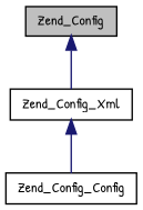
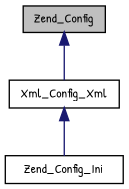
  digraph {
    fontname="Patrick Hand"
    node [color=black fillcolor=white fontname="Patrick Hand" fontsize=10 shape=record style=filled]
    edge [color=midnightblue dir=back fontname="Patrick Hand" fontsize=10 labelfontname=Helvetica labelfontsize=10 style=solid]
    n1 [fillcolor=grey75 fontcolor=black height=0.2 label=Zend_Config width=0.4]
-   n2 [height=0.2 label=Zend_Config_Xml width=0.4]
-   n3 [height=0.2 label=Zend_Config_Config width=0.4]
+   n2 [height=0.2 label=Xml_Config_Xml width=0.4]
+   n3 [height=0.2 label=Zend_Config_Ini width=0.4]
    n1 -> n2
    n2 -> n3
  }
